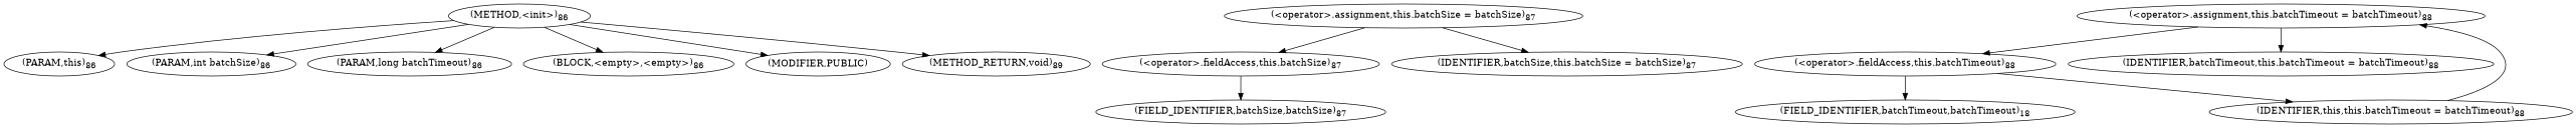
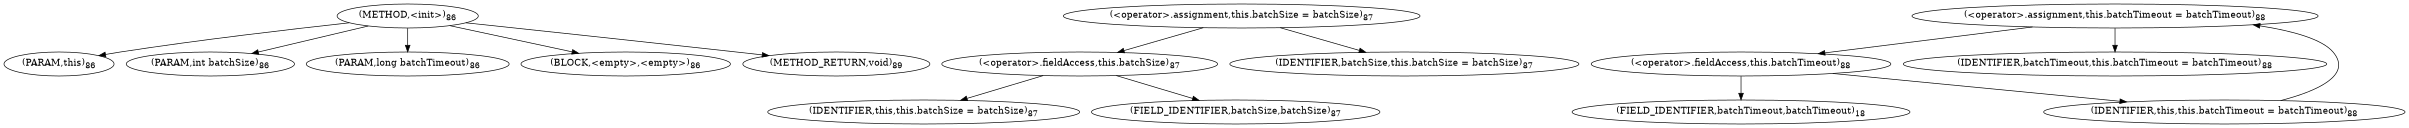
  digraph {
    n1 [label=<(METHOD,&lt;init&gt;)<SUB>86</SUB>>]
    n2 [label=<(PARAM,this)<SUB>86</SUB>>]
    n3 [label=<(PARAM,int batchSize)<SUB>86</SUB>>]
    n4 [label=<(PARAM,long batchTimeout)<SUB>86</SUB>>]
    n5 [label=<(BLOCK,&lt;empty&gt;,&lt;empty&gt;)<SUB>86</SUB>>]
-   n6 [label=<(MODIFIER,PUBLIC)>]
    n7 [label=<(METHOD_RETURN,void)<SUB>89</SUB>>]
    n8 [label=<(&lt;operator&gt;.assignment,this.batchSize = batchSize)<SUB>87</SUB>>]
    n9 [label=<(&lt;operator&gt;.fieldAccess,this.batchSize)<SUB>87</SUB>>]
    n10 [label=<(IDENTIFIER,batchSize,this.batchSize = batchSize)<SUB>87</SUB>>]
    n11 [label=<(&lt;operator&gt;.assignment,this.batchTimeout = batchTimeout)<SUB>88</SUB>>]
    n12 [label=<(&lt;operator&gt;.fieldAccess,this.batchTimeout)<SUB>88</SUB>>]
    n13 [label=<(IDENTIFIER,batchTimeout,this.batchTimeout = batchTimeout)<SUB>88</SUB>>]
+   n14 [label=<(IDENTIFIER,this,this.batchSize = batchSize)<SUB>87</SUB>>]
    n15 [label=<(FIELD_IDENTIFIER,batchSize,batchSize)<SUB>87</SUB>>]
    n16 [label=<(IDENTIFIER,this,this.batchTimeout = batchTimeout)<SUB>88</SUB>>]
    n17 [label=<(FIELD_IDENTIFIER,batchTimeout,batchTimeout)<SUB>18</SUB>>]
    n1 -> n2
    n1 -> n3
    n1 -> n4
    n1 -> n5
-   n1 -> n6
    n1 -> n7
    n8 -> n9
    n8 -> n10
+   n9 -> n14
    n9 -> n15
    n11 -> n12
    n11 -> n13
    n12 -> n16
    n12 -> n17
    n16 -> n11
  }
